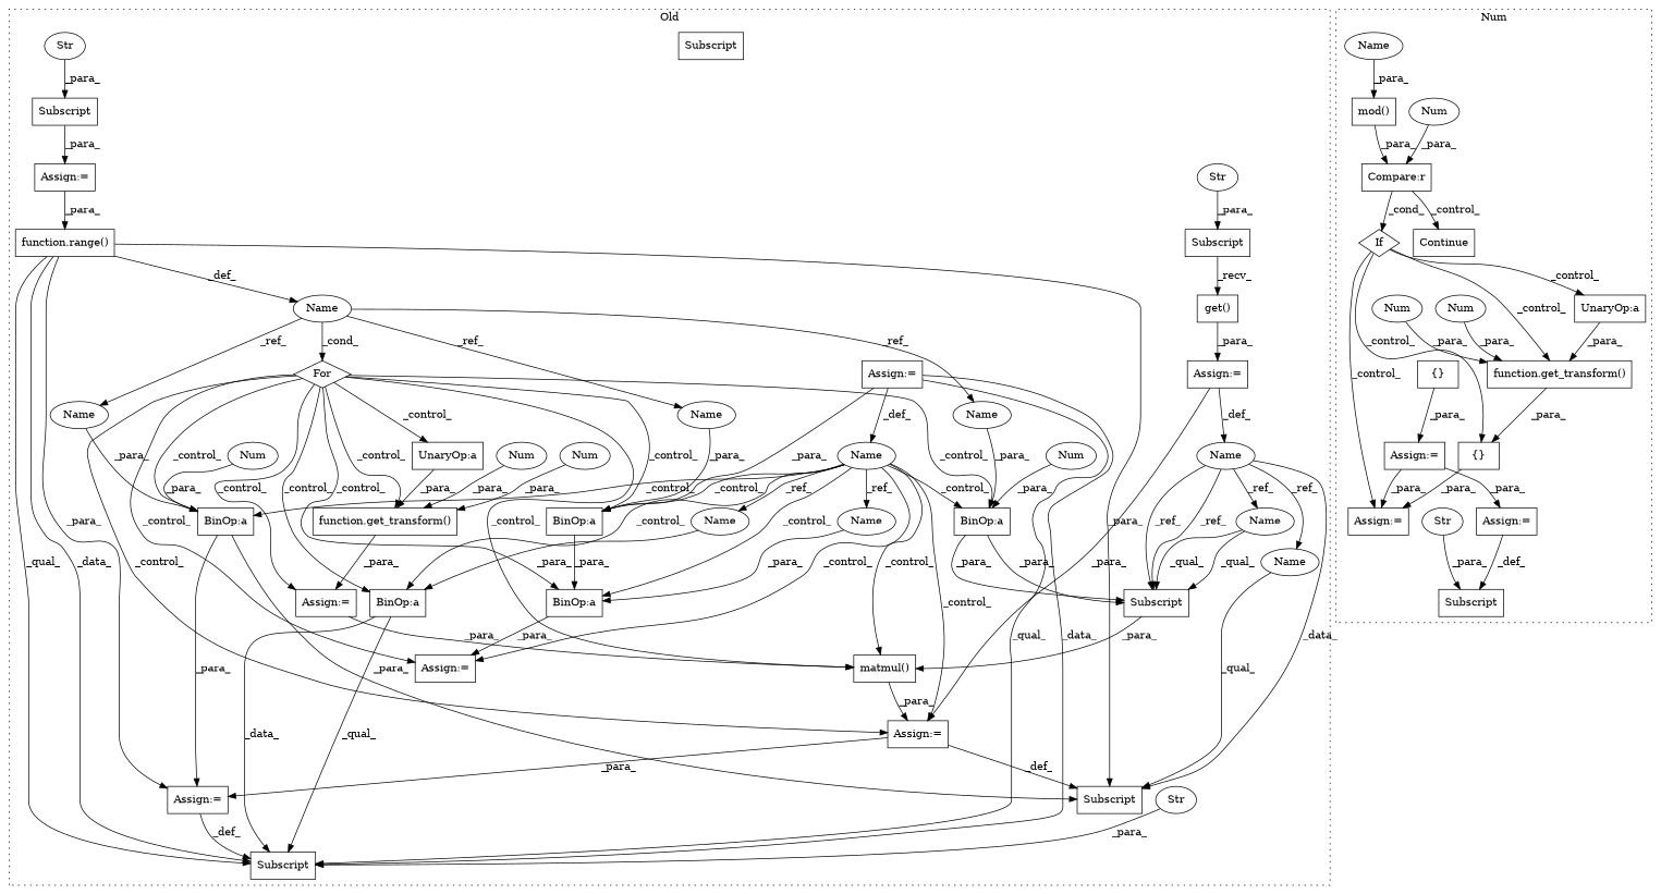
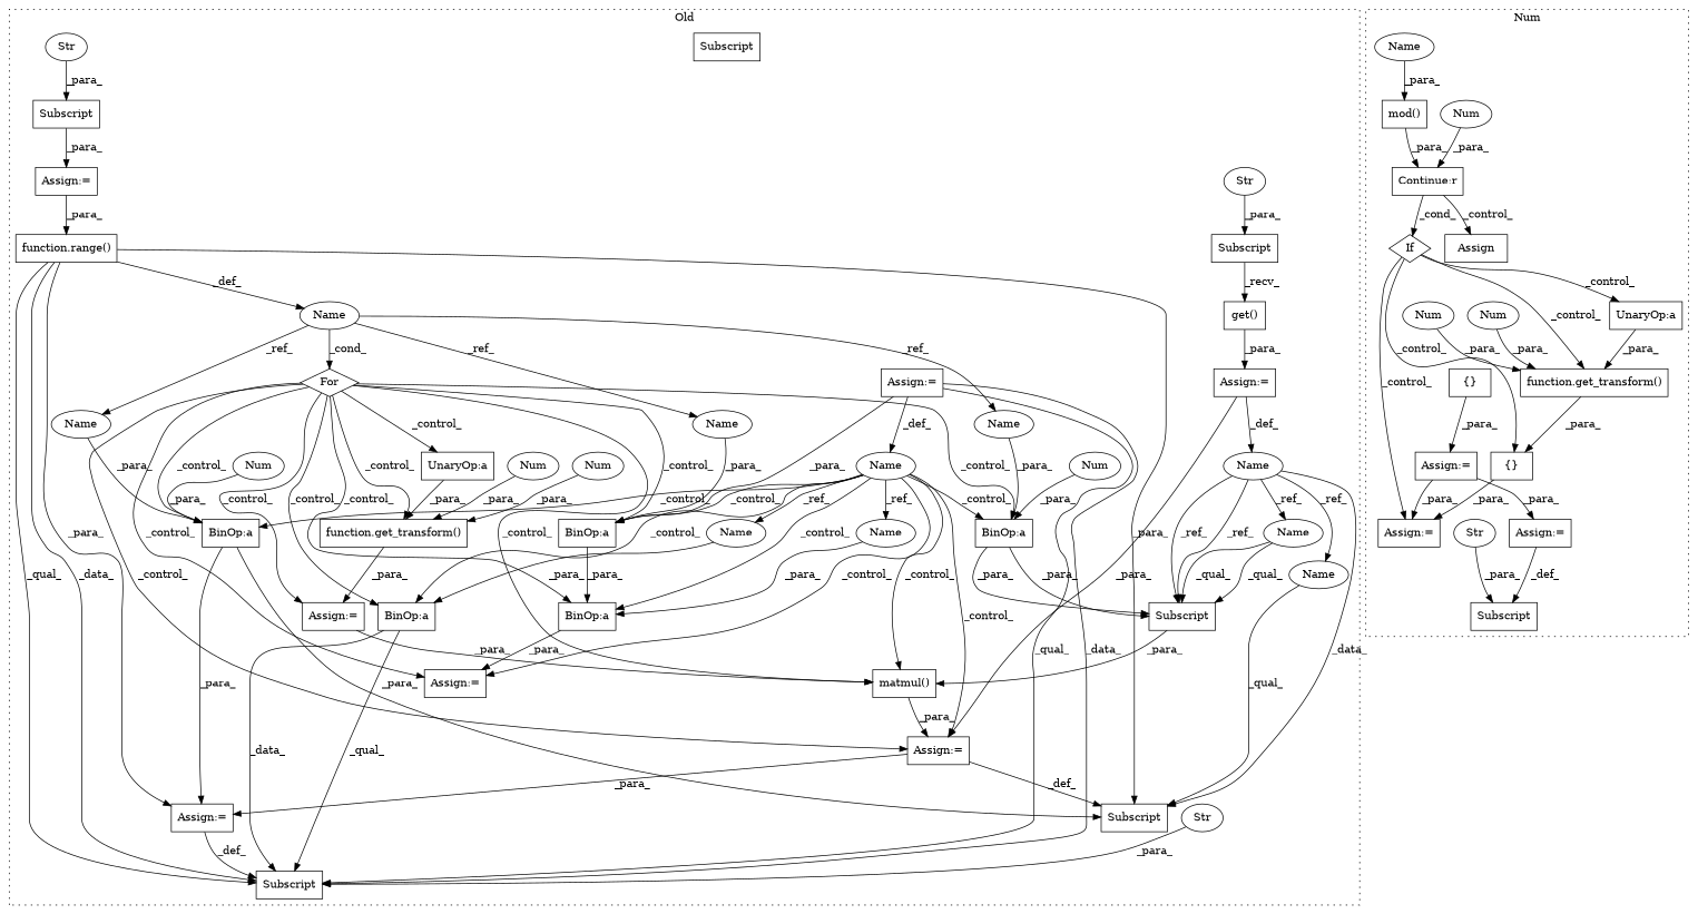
  digraph {
    node [a=87 l=1 s="962,0" shape=box]
    n1 [a=75 l="14,1" label="function.get_transform()" s="479,503"]
    n2 [a=75 l="10,1" label="matmul()" s="949,973"]
    n3 [label=Name s=517 shape=ellipse]
    n4 [a=68 l=3 label="Assign:=" s=558]
    n5 [a=76 label=Num s=493 shape=ellipse]
    n6 [a=76 label=Num s=496 shape=ellipse]
    n7 [a=75 l=21 label="get()" s=334]
    n8 [a=82 l=9 label="BinOp:a" s=712]
    n9 [a=82 l=3 label="BinOp:a" s=562]
    n10 [a=61 l=4 label="UnaryOp:a" s=499]
    n11 [a=82 l=3 label="BinOp:a" s=968]
    n12 [a=82 l=3 label="BinOp:a" s=566]
    n13 [a=82 l=3 label="BinOp:a" s=941]
    n14 [a=63 l="13,0" label=Subscript s="334,0"]
    n15 [a=66 l=6 label=Str s=340 shape=ellipse]
    n16 [a=63 l="11,0" label=Subscript]
    n17 [a=76 label=Num s=944 shape=ellipse]
    n18 [a=63 l="13,0" label=Subscript s="1126,0"]
    n19 [a=66 l=6 label=Str s=1132 shape=ellipse]
    n20 [a=63 l="11,0" label=Subscript s="935,0"]
    n21 [a=76 label=Num s=971 shape=ellipse]
    n22 [l=4 label=Name s=327 shape=ellipse]
    n23 [a=68 l=3 label="Assign:=" s=331]
    n24 [a=68 l=3 label="Assign:=" s=232]
    n25 [a=68 l=3 label="Assign:=" s=193]
    n26 [a=63 l="20,0" label=Subscript s="196,0"]
    n27 [a=66 l=12 label=Str s=203 shape=ellipse]
    n28 [a=68 l=3 label="Assign:=" s=946]
    n29 [a=68 l=3 label="Assign:=" s=1139]
    n30 [a=68 l=3 label="Assign:=" s=476]
    n31 [a=75 l="6,1" label="function.range()" s="397,413"]
    n32 [label=Name s=392 shape=ellipse]
    n33 [a=107 l="4,10" label=For s="388,414" shape=diamond]
    n34 [label=Name s=565 shape=ellipse]
    n35 [label=Name s=940 shape=ellipse]
    n36 [label=Name s=967 shape=ellipse]
    n37 [l=4 label=Name s=935 shape=ellipse]
    n38 [a=63 l="11,0" label=Subscript]
    n39 [l=4 label=Name s=962 shape=ellipse]
    n40 [label=Name s=561 shape=ellipse]
    n41 [label=Name s=721 shape=ellipse]
    n42 [a=75 l="14,1" label="function.get_transform()" s="2025,2049"]
    n43 [a=76 label=Num s=2039 shape=ellipse]
    n44 [a=76 label=Num s=2042 shape=ellipse]
    n45 [a=96 l=3 label=If s=1558 shape=diamond]
    n46 [a=61 l=4 label="UnaryOp:a" s=2045]
    n47 [a=59 l="1,0" label="{}" s="2007,2051"]
    n48 [a=75 l="7,1" label="mod()" s="1561,1592"]
-   n49 [a=40 l=37 label="Compare:r" s=1561]
+   n49 [a=40 l=37 label="Continue:r" s=1561]
    n50 [a=76 label=Num s=1597 shape=ellipse]
-   n51 [a=43 l=8 label=Continue s=1612]
+   n51 [a=43 l=8 label=Assign s=1612]
    n52 [a=68 l=4 label="Assign:=" s=2003]
    n53 [a=59 l="2,1" label="{}" s="1524,1524"]
    n54 [a=63 l="14,0" label=Subscript s="2204,0"]
    n55 [a=66 l=7 label=Str s=2210 shape=ellipse]
    n56 [a=68 l=3 label="Assign:=" s=2218]
    n57 [a=68 l=3 label="Assign:=" s=1521]
    n58 [label=Name s=1568 shape=ellipse]
    subgraph cluster_1 {
      label=Old
      style=dotted
      n1
      n2
      n3
      n4
      n5
      n6
      n7
      n8
      n9
      n10
      n11
      n12
      n13
      n14
      n15
      n16
      n17
      n18
      n19
      n20
      n21
      n22
      n23
      n24
      n25
      n26
      n27
      n28
      n29
      n30
      n31
      n32
      n33
      n34
      n35
      n36
      n37
      n38
      n39
      n40
      n41
    }
    subgraph cluster_2 {
      label=Num
      style=dotted
      n42
      n43
      n44
      n45
      n46
      n47
      n48
      n49
      n50
      n51
      n52
      n53
      n54
      n55
      n56
      n57
      n58
    }
    n1 -> n30 [label=_para_]
    n2 -> n28 [label=_para_]
    n3 -> n2 [label=_control_]
    n3 -> n4 [label=_control_]
    n3 -> n8 [label=_control_]
    n3 -> n9 [label=_control_]
    n3 -> n11 [label=_control_]
    n3 -> n12 [label=_control_]
    n3 -> n13 [label=_control_]
    n3 -> n28 [label=_control_]
    n3 -> n40 [label=_ref_]
    n3 -> n41 [label=_ref_]
    n5 -> n1 [label=_para_]
    n6 -> n1 [label=_para_]
    n7 -> n23 [label=_para_]
    n8 -> n18 [label=_qual_]
    n8 -> n18 [label=_data_]
    n9 -> n4 [label=_para_]
    n10 -> n1 [label=_para_]
    n11 -> n38 [label=_para_]
    n11 -> n38 [label=_para_]
    n12 -> n9 [label=_para_]
    n13 -> n20 [label=_para_]
    n13 -> n29 [label=_para_]
    n14 -> n7 [label=_recv_]
    n15 -> n14 [label=_para_]
    n17 -> n13 [label=_para_]
    n19 -> n18 [label=_para_]
    n21 -> n11 [label=_para_]
    n22 -> n20 [label=_data_]
    n22 -> n37 [label=_ref_]
    n22 -> n38 [label=_ref_]
    n22 -> n38 [label=_ref_]
    n22 -> n39 [label=_ref_]
    n23 -> n22 [label=_def_]
    n23 -> n28 [label=_para_]
    n24 -> n3 [label=_def_]
    n24 -> n12 [label=_para_]
    n24 -> n18 [label=_qual_]
    n24 -> n18 [label=_data_]
    n25 -> n31 [label=_para_]
    n26 -> n25 [label=_para_]
    n27 -> n26 [label=_para_]
    n28 -> n20 [label=_def_]
    n28 -> n29 [label=_para_]
    n29 -> n18 [label=_def_]
    n30 -> n2 [label=_para_]
    n31 -> n18 [label=_data_]
    n31 -> n18 [label=_qual_]
    n31 -> n20 [label=_para_]
    n31 -> n29 [label=_para_]
    n31 -> n32 [label=_def_]
    n32 -> n33 [label=_cond_]
    n32 -> n34 [label=_ref_]
    n32 -> n35 [label=_ref_]
    n32 -> n36 [label=_ref_]
    n33 -> n1 [label=_control_]
    n33 -> n2 [label=_control_]
    n33 -> n4 [label=_control_]
    n33 -> n8 [label=_control_]
    n33 -> n9 [label=_control_]
    n33 -> n10 [label=_control_]
    n33 -> n11 [label=_control_]
    n33 -> n12 [label=_control_]
    n33 -> n13 [label=_control_]
    n33 -> n28 [label=_control_]
    n33 -> n30 [label=_control_]
    n34 -> n12 [label=_para_]
    n35 -> n13 [label=_para_]
    n36 -> n11 [label=_para_]
    n37 -> n20 [label=_qual_]
    n38 -> n2 [label=_para_]
    n39 -> n38 [label=_qual_]
    n39 -> n38 [label=_qual_]
    n40 -> n9 [label=_para_]
    n41 -> n8 [label=_para_]
    n42 -> n47 [label=_para_]
    n43 -> n42 [label=_para_]
    n44 -> n42 [label=_para_]
    n45 -> n42 [label=_control_]
    n45 -> n46 [label=_control_]
    n45 -> n47 [label=_control_]
    n45 -> n52 [label=_control_]
    n46 -> n42 [label=_para_]
    n47 -> n52 [label=_para_]
    n48 -> n49 [label=_para_]
    n49 -> n45 [label=_cond_]
    n49 -> n51 [label=_control_]
    n50 -> n49 [label=_para_]
    n53 -> n57 [label=_para_]
    n55 -> n54 [label=_para_]
    n56 -> n54 [label=_def_]
    n57 -> n52 [label=_para_]
    n57 -> n56 [label=_para_]
    n58 -> n48 [label=_para_]
  }
